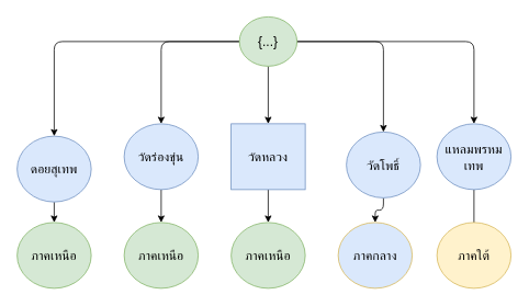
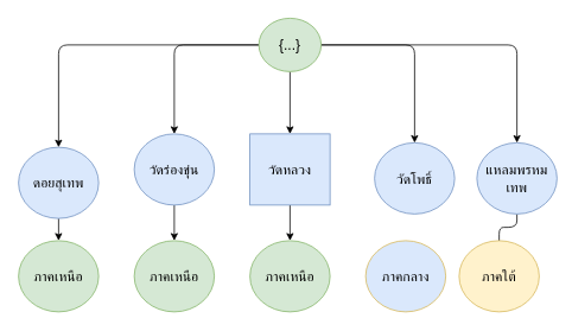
  <mxCell id="0" />
  <mxCell id="1" parent="0" />
  <mxCell id="2" style="edgeStyle=orthogonalEdgeStyle;html=1;entryX=0.5;entryY=0;entryDx=0;entryDy=0;fontSize=16;" parent="1" source="7" target="17" edge="1"><mxGeometry relative="1" as="geometry" /></mxCell>
  <mxCell id="3" style="edgeStyle=orthogonalEdgeStyle;html=1;entryX=0.5;entryY=0;entryDx=0;entryDy=0;fontSize=16;" parent="1" source="7" target="9" edge="1"><mxGeometry relative="1" as="geometry" /></mxCell>
  <mxCell id="4" style="edgeStyle=orthogonalEdgeStyle;html=1;entryX=0.5;entryY=0;entryDx=0;entryDy=0;fontSize=16;" parent="1" source="7" target="11" edge="1"><mxGeometry relative="1" as="geometry" /></mxCell>
  <mxCell id="5" style="edgeStyle=orthogonalEdgeStyle;html=1;entryX=0.5;entryY=0;entryDx=0;entryDy=0;fontSize=16;" parent="1" source="7" target="15" edge="1"><mxGeometry relative="1" as="geometry" /></mxCell>
  <mxCell id="6" style="edgeStyle=orthogonalEdgeStyle;html=1;entryX=0.5;entryY=0;entryDx=0;entryDy=0;fontSize=16;" parent="1" source="7" target="13" edge="1"><mxGeometry relative="1" as="geometry" /></mxCell>
  <mxCell id="7" value="{...}" style="ellipse;whiteSpace=wrap;html=1;fillColor=#d5e8d4;strokeColor=#82b366;fontSize=16;" parent="1" vertex="1"><mxGeometry x="290" y="20" width="70" height="60" as="geometry" /></mxCell>
  <mxCell id="8" style="edgeStyle=orthogonalEdgeStyle;html=1;fontSize=16;" parent="1" source="9" target="19" edge="1"><mxGeometry relative="1" as="geometry" /></mxCell>
  <mxCell id="9" value="วัดร่องขุ่น" style="ellipse;whiteSpace=wrap;html=1;fontSize=16;fillColor=#dae8fc;strokeColor=#6c8ebf;" parent="1" vertex="1"><mxGeometry x="150" y="150" width="90" height="80" as="geometry" /></mxCell>
  <mxCell id="10" style="edgeStyle=orthogonalEdgeStyle;html=1;fontSize=16;" parent="1" source="11" target="20" edge="1"><mxGeometry relative="1" as="geometry" /></mxCell>
  <mxCell id="11" value="วัดหลวง" style="whiteSpace=wrap;html=1;fontSize=16;fillColor=#dae8fc;strokeColor=#6c8ebf;rounded=0;" parent="1" vertex="1"><mxGeometry x="280" y="150" width="90" height="80" as="geometry" /></mxCell>
  <mxCell id="12" style="edgeStyle=orthogonalEdgeStyle;html=1;fontSize=16;endArrow=none;" parent="1" source="13" target="22" edge="1"><mxGeometry relative="1" as="geometry" /></mxCell>
- <mxCell id="13" value="แหลมพรหมเทพ" style="ellipse;whiteSpace=wrap;html=1;fontSize=16;fillColor=#dae8fc;strokeColor=#6c8ebf;" parent="1" vertex="1"><mxGeometry x="530" y="150" width="90" height="80" as="geometry" /></mxCell>
- <mxCell id="14" style="edgeStyle=orthogonalEdgeStyle;html=1;fontSize=16;" parent="1" source="15" target="21" edge="1"><mxGeometry relative="1" as="geometry" /></mxCell>
+ <mxCell id="13" value="แหลมพรหมเทพ" style="ellipse;whiteSpace=wrap;html=1;fontSize=16;fillColor=#dae8fc;strokeColor=#6c8ebf;" parent="1" vertex="1"><mxGeometry x="535" y="160" width="90" height="80" as="geometry" /></mxCell>
  <mxCell id="15" value="วัดโพธิ์" style="ellipse;whiteSpace=wrap;html=1;fontSize=16;fillColor=#dae8fc;strokeColor=#6c8ebf;" parent="1" vertex="1"><mxGeometry x="420" y="160" width="90" height="80" as="geometry" /></mxCell>
  <mxCell id="16" style="edgeStyle=orthogonalEdgeStyle;html=1;fontSize=16;" parent="1" source="17" target="18" edge="1"><mxGeometry relative="1" as="geometry" /></mxCell>
  <mxCell id="17" value="ดอยสุเทพ" style="ellipse;whiteSpace=wrap;html=1;fontSize=16;fillColor=#dae8fc;strokeColor=#6c8ebf;" parent="1" vertex="1"><mxGeometry x="20" y="165" width="90" height="80" as="geometry" /></mxCell>
  <mxCell id="18" value="ภาคเหนือ" style="ellipse;whiteSpace=wrap;html=1;fontSize=16;fillColor=#d5e8d4;strokeColor=#82b366;" parent="1" vertex="1"><mxGeometry x="20" y="270" width="90" height="80" as="geometry" /></mxCell>
  <mxCell id="19" value="ภาคเหนือ" style="ellipse;whiteSpace=wrap;html=1;fontSize=16;fillColor=#d5e8d4;strokeColor=#82b366;" parent="1" vertex="1"><mxGeometry x="150" y="270" width="90" height="80" as="geometry" /></mxCell>
  <mxCell id="20" value="ภาคเหนือ" style="ellipse;whiteSpace=wrap;html=1;fontSize=16;fillColor=#d5e8d4;strokeColor=#82b366;" parent="1" vertex="1"><mxGeometry x="280" y="270" width="90" height="80" as="geometry" /></mxCell>
  <mxCell id="21" value="ภาคกลาง" style="ellipse;whiteSpace=wrap;html=1;fontSize=16;fillColor=#dae8fc;strokeColor=#d6b656;" parent="1" vertex="1"><mxGeometry x="410" y="270" width="90" height="80" as="geometry" /></mxCell>
- <mxCell id="22" value="ภาคใต้" style="ellipse;whiteSpace=wrap;html=1;fontSize=16;fillColor=#fff2cc;strokeColor=#d6b656;" parent="1" vertex="1"><mxGeometry x="530" y="270" width="90" height="80" as="geometry" /></mxCell>
+ <mxCell id="22" value="ภาคใต้" style="ellipse;whiteSpace=wrap;html=1;fontSize=16;fillColor=#fff2cc;strokeColor=#d6b656;" parent="1" vertex="1"><mxGeometry x="515" y="270" width="90" height="80" as="geometry" /></mxCell>
